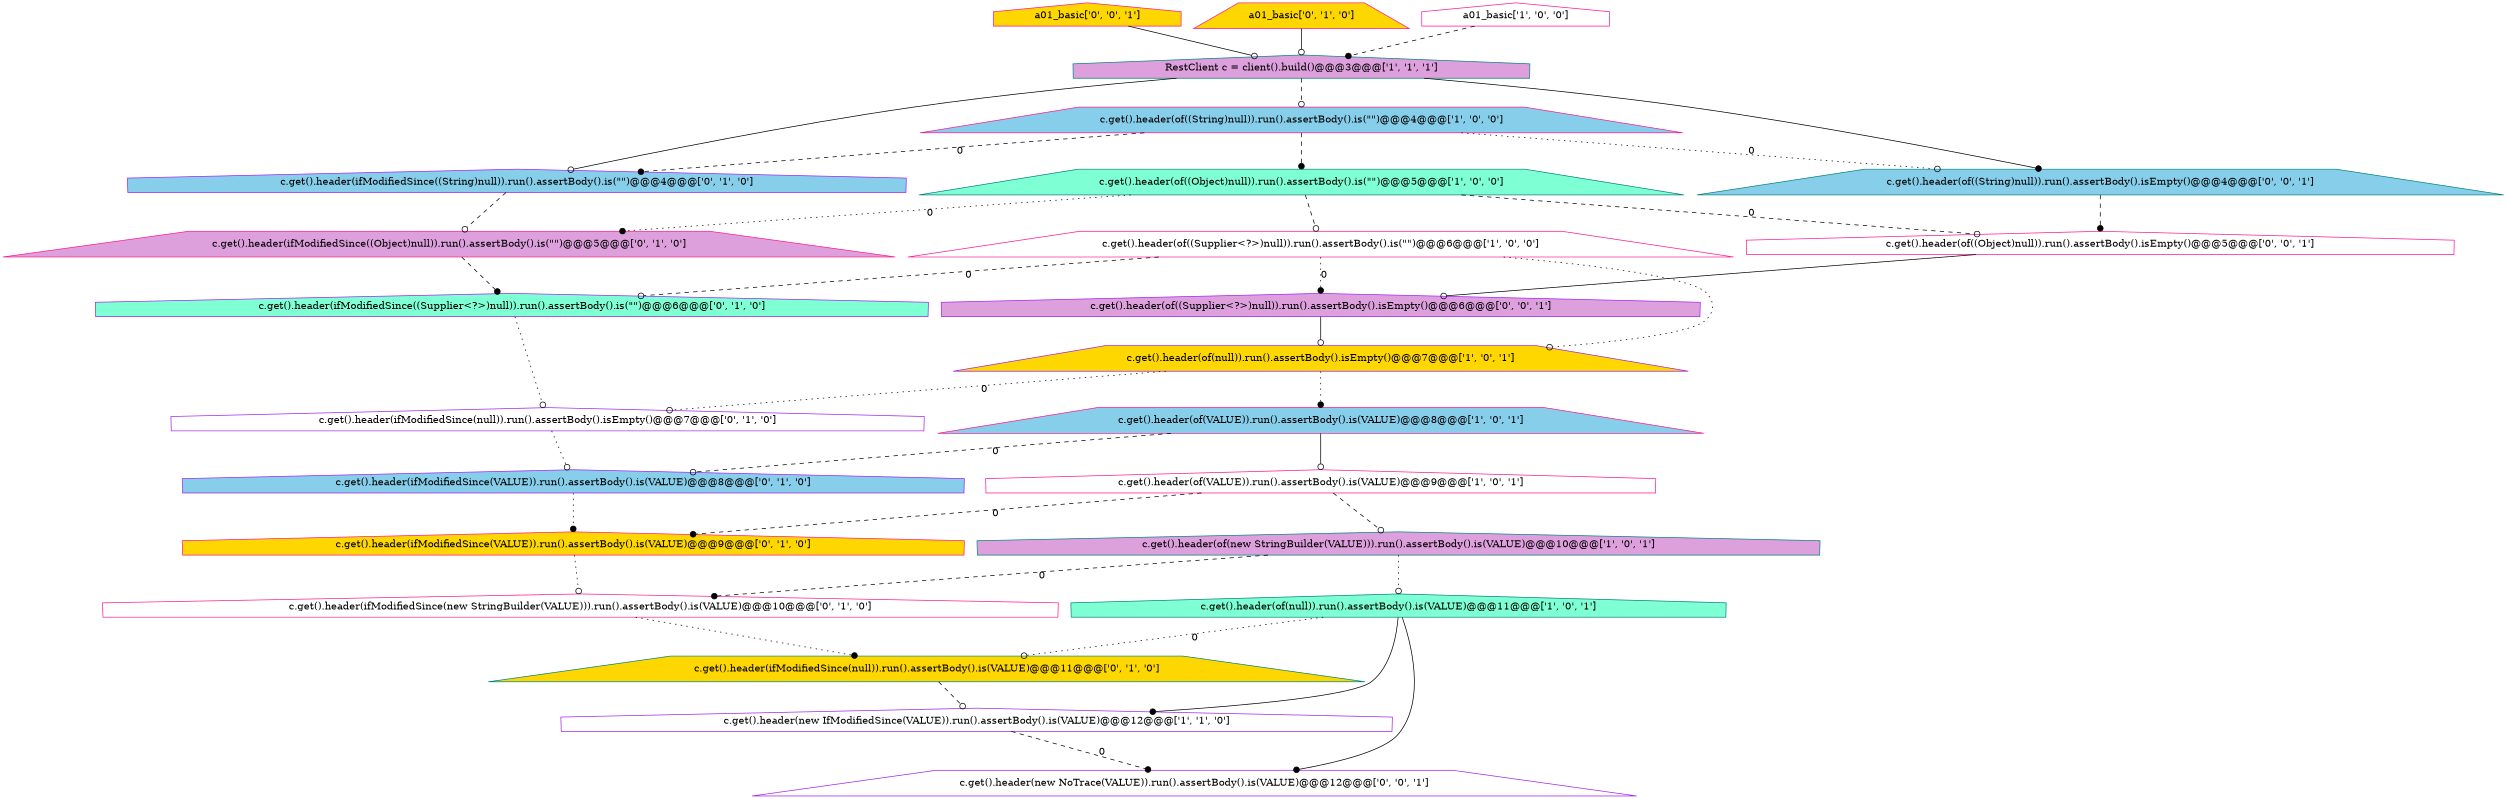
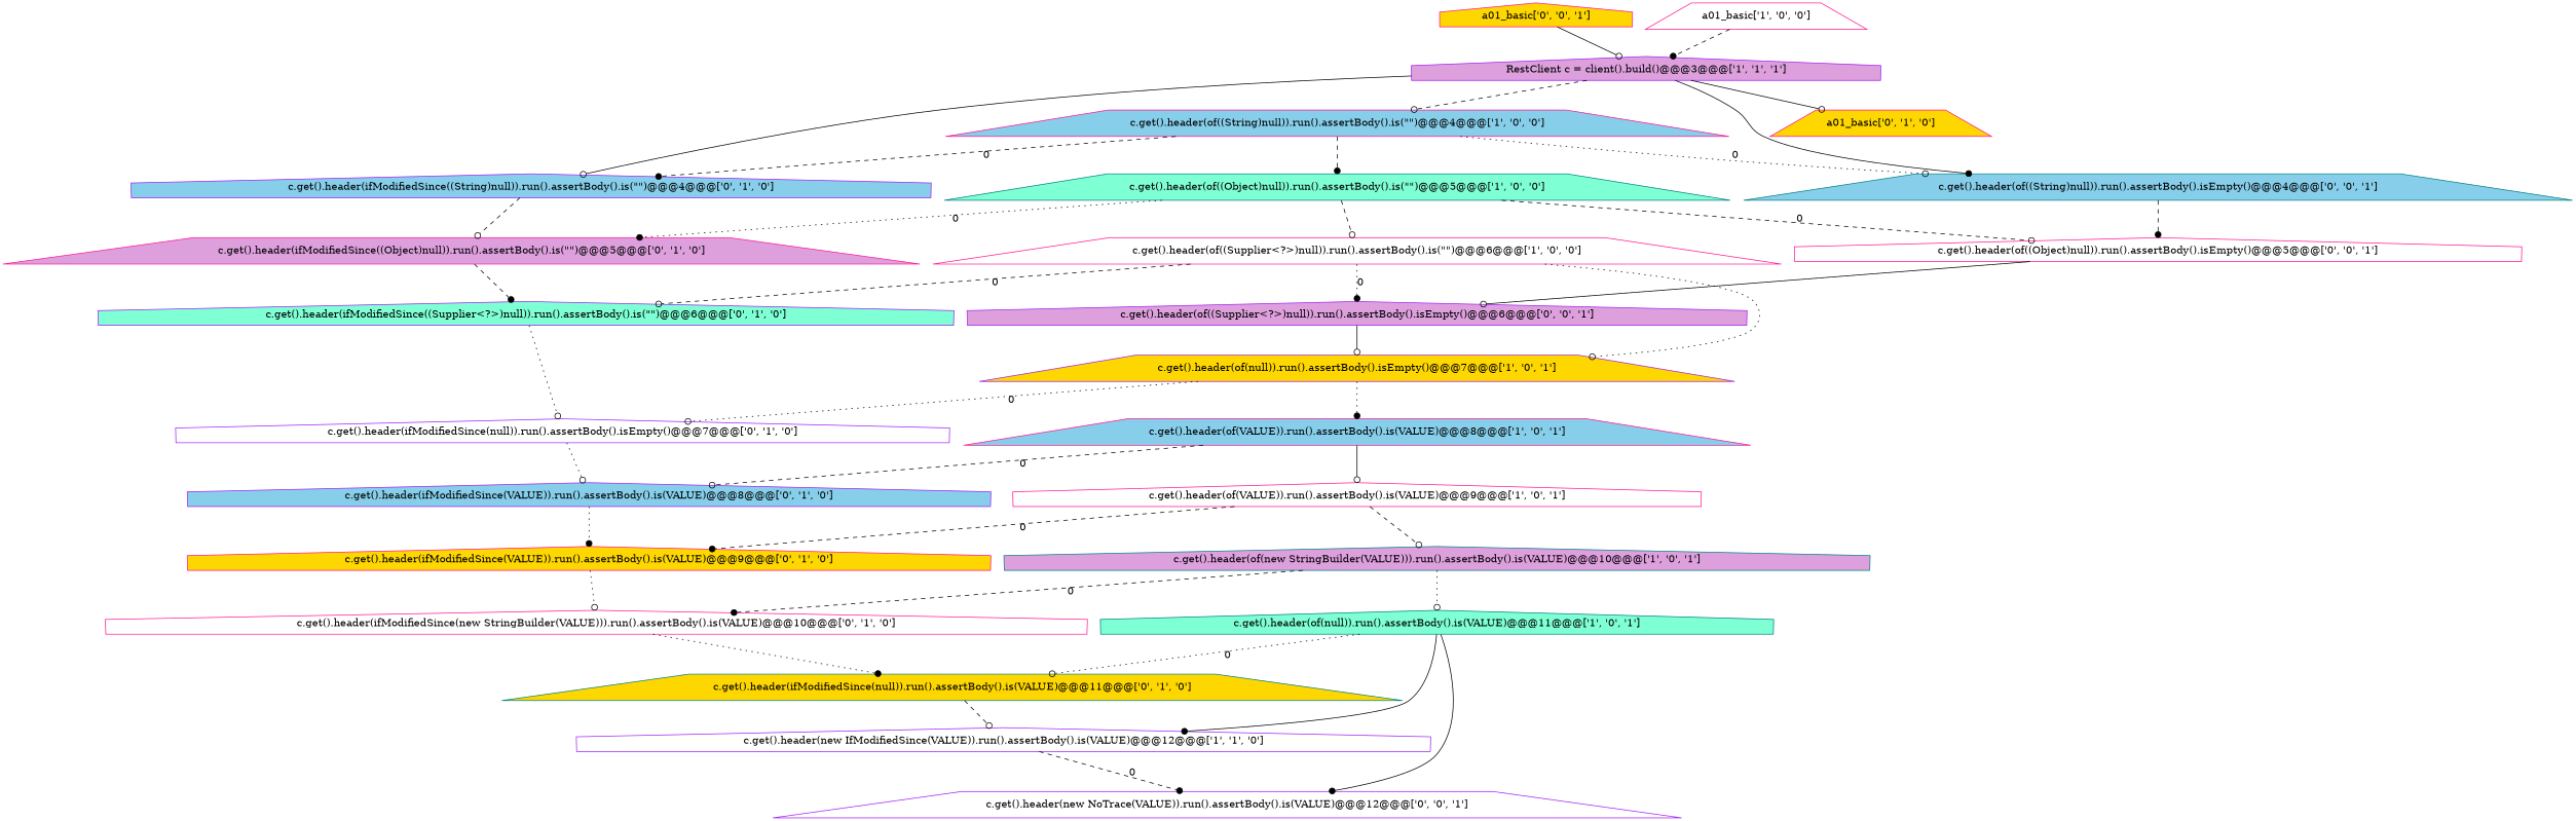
  digraph {
    node [color=deeppink fillcolor=white shape=house style=filled]
    edge [arrowhead=odot style=dashed]
    n1 [label="c.get().header(ifModifiedSince(new StringBuilder(VALUE))).run().assertBody().is(VALUE)@@@10@@@['0', '1', '0']"]
    n2 [color=teal fillcolor=gold label="c.get().header(ifModifiedSince(null)).run().assertBody().is(VALUE)@@@11@@@['0', '1', '0']" shape=trapezium]
    n3 [color=purple label="c.get().header(new IfModifiedSince(VALUE)).run().assertBody().is(VALUE)@@@12@@@['1', '1', '0']"]
    n4 [color=purple fillcolor=skyblue label="c.get().header(ifModifiedSince((String)null)).run().assertBody().is(\"\")@@@4@@@['0', '1', '0']"]
    n5 [fillcolor=plum label="c.get().header(ifModifiedSince((Object)null)).run().assertBody().is(\"\")@@@5@@@['0', '1', '0']" shape=trapezium]
    n6 [color=purple fillcolor=aquamarine label="c.get().header(ifModifiedSince((Supplier<?>)null)).run().assertBody().is(\"\")@@@6@@@['0', '1', '0']"]
    n7 [color=teal fillcolor=aquamarine label="c.get().header(of(null)).run().assertBody().is(VALUE)@@@11@@@['1', '0', '1']"]
    n8 [color=purple label="c.get().header(new NoTrace(VALUE)).run().assertBody().is(VALUE)@@@12@@@['0', '0', '1']" shape=trapezium]
    n9 [fillcolor=gold label="c.get().header(ifModifiedSince(VALUE)).run().assertBody().is(VALUE)@@@9@@@['0', '1', '0']"]
    n10 [color=purple label="c.get().header(ifModifiedSince(null)).run().assertBody().isEmpty()@@@7@@@['0', '1', '0']"]
    n11 [color=purple fillcolor=skyblue label="c.get().header(ifModifiedSince(VALUE)).run().assertBody().is(VALUE)@@@8@@@['0', '1', '0']"]
-   n12 [color=teal fillcolor=plum label="RestClient c = client().build()@@@3@@@['1', '1', '1']"]
+   n12 [color=purple fillcolor=plum label="RestClient c = client().build()@@@3@@@['1', '1', '1']"]
    n13 [color=teal fillcolor=skyblue label="c.get().header(of((String)null)).run().assertBody().isEmpty()@@@4@@@['0', '0', '1']" shape=trapezium]
    n14 [fillcolor=skyblue label="c.get().header(of((String)null)).run().assertBody().is(\"\")@@@4@@@['1', '0', '0']" shape=trapezium]
    n15 [label="c.get().header(of((Object)null)).run().assertBody().isEmpty()@@@5@@@['0', '0', '1']"]
    n16 [color=teal fillcolor=aquamarine label="c.get().header(of((Object)null)).run().assertBody().is(\"\")@@@5@@@['1', '0', '0']" shape=trapezium]
    n17 [color=purple fillcolor=gold label="c.get().header(of(null)).run().assertBody().isEmpty()@@@7@@@['1', '0', '1']" shape=trapezium]
    n18 [fillcolor=skyblue label="c.get().header(of(VALUE)).run().assertBody().is(VALUE)@@@8@@@['1', '0', '1']" shape=trapezium]
    n19 [label="c.get().header(of(VALUE)).run().assertBody().is(VALUE)@@@9@@@['1', '0', '1']"]
    n20 [color=teal fillcolor=plum label="c.get().header(of(new StringBuilder(VALUE))).run().assertBody().is(VALUE)@@@10@@@['1', '0', '1']"]
    n21 [fillcolor=gold label="a01_basic['0', '0', '1']"]
    n22 [color=purple fillcolor=plum label="c.get().header(of((Supplier<?>)null)).run().assertBody().isEmpty()@@@6@@@['0', '0', '1']"]
    n23 [fillcolor=gold label="a01_basic['0', '1', '0']" shape=trapezium]
-   n24 [label="a01_basic['1', '0', '0']"]
+   n24 [label="a01_basic['1', '0', '0']" shape=trapezium]
    n25 [label="c.get().header(of((Supplier<?>)null)).run().assertBody().is(\"\")@@@6@@@['1', '0', '0']" shape=trapezium]
    n1 -> n2 [arrowhead=dot style=dotted]
    n2 -> n3
    n3 -> n8 [arrowhead=dot label=0]
    n4 -> n5
    n5 -> n6 [arrowhead=dot]
    n6 -> n10 [style=dotted]
    n7 -> n2 [label=0 style=dotted]
    n7 -> n3 [arrowhead=dot style=solid]
    n7 -> n8 [arrowhead=dot style=solid]
    n9 -> n1 [style=dotted]
    n10 -> n11 [style=dotted]
    n11 -> n9 [arrowhead=dot style=dotted]
    n12 -> n4 [style=solid]
    n12 -> n13 [arrowhead=dot style=solid]
    n12 -> n14
    n13 -> n15 [arrowhead=dot]
    n14 -> n4 [arrowhead=dot label=0]
    n14 -> n13 [label=0 style=dotted]
    n14 -> n16 [arrowhead=dot]
    n15 -> n22 [style=solid]
    n16 -> n5 [arrowhead=dot label=0 style=dotted]
    n16 -> n15 [label=0]
    n16 -> n25
    n17 -> n10 [label=0 style=dotted]
    n17 -> n18 [arrowhead=dot style=dotted]
    n18 -> n11 [label=0]
    n18 -> n19 [style=solid]
    n19 -> n9 [arrowhead=dot label=0]
    n19 -> n20
    n20 -> n1 [arrowhead=dot label=0]
    n20 -> n7 [style=dotted]
    n21 -> n12 [style=solid]
    n22 -> n17 [style=solid]
-   n23 -> n12 [style=solid]
+   n12 -> n23 [style=solid]
    n24 -> n12 [arrowhead=dot]
    n25 -> n6 [label=0]
    n25 -> n17 [style=dotted]
    n25 -> n22 [arrowhead=dot label=0 style=dotted]
  }
